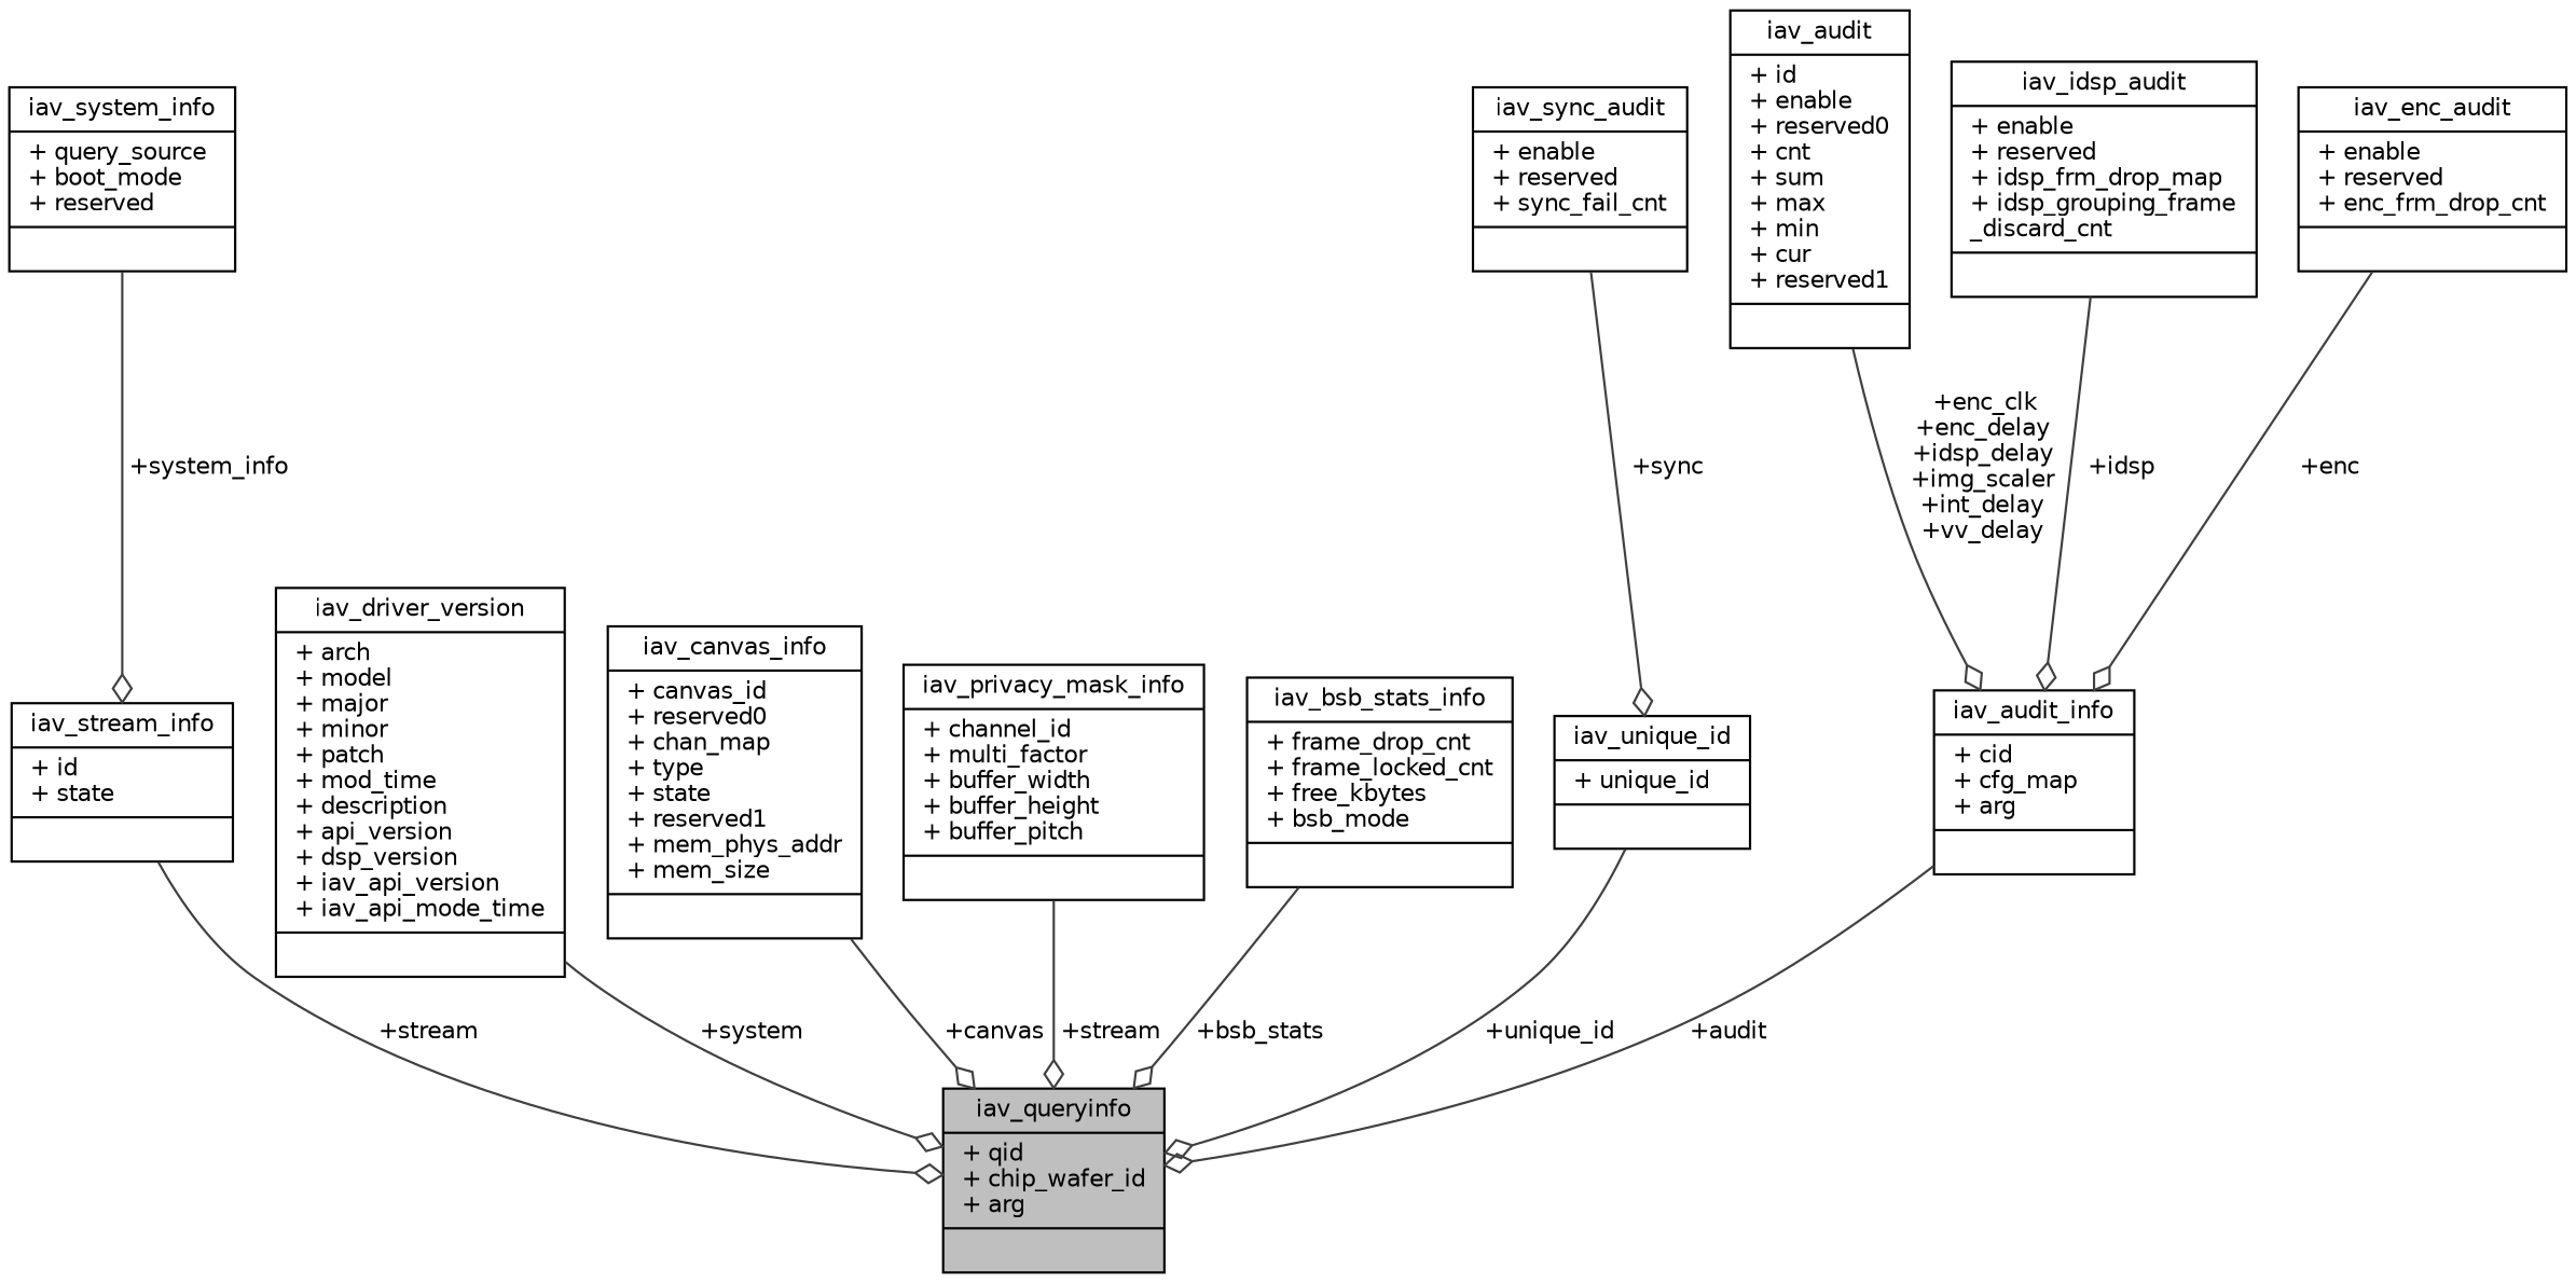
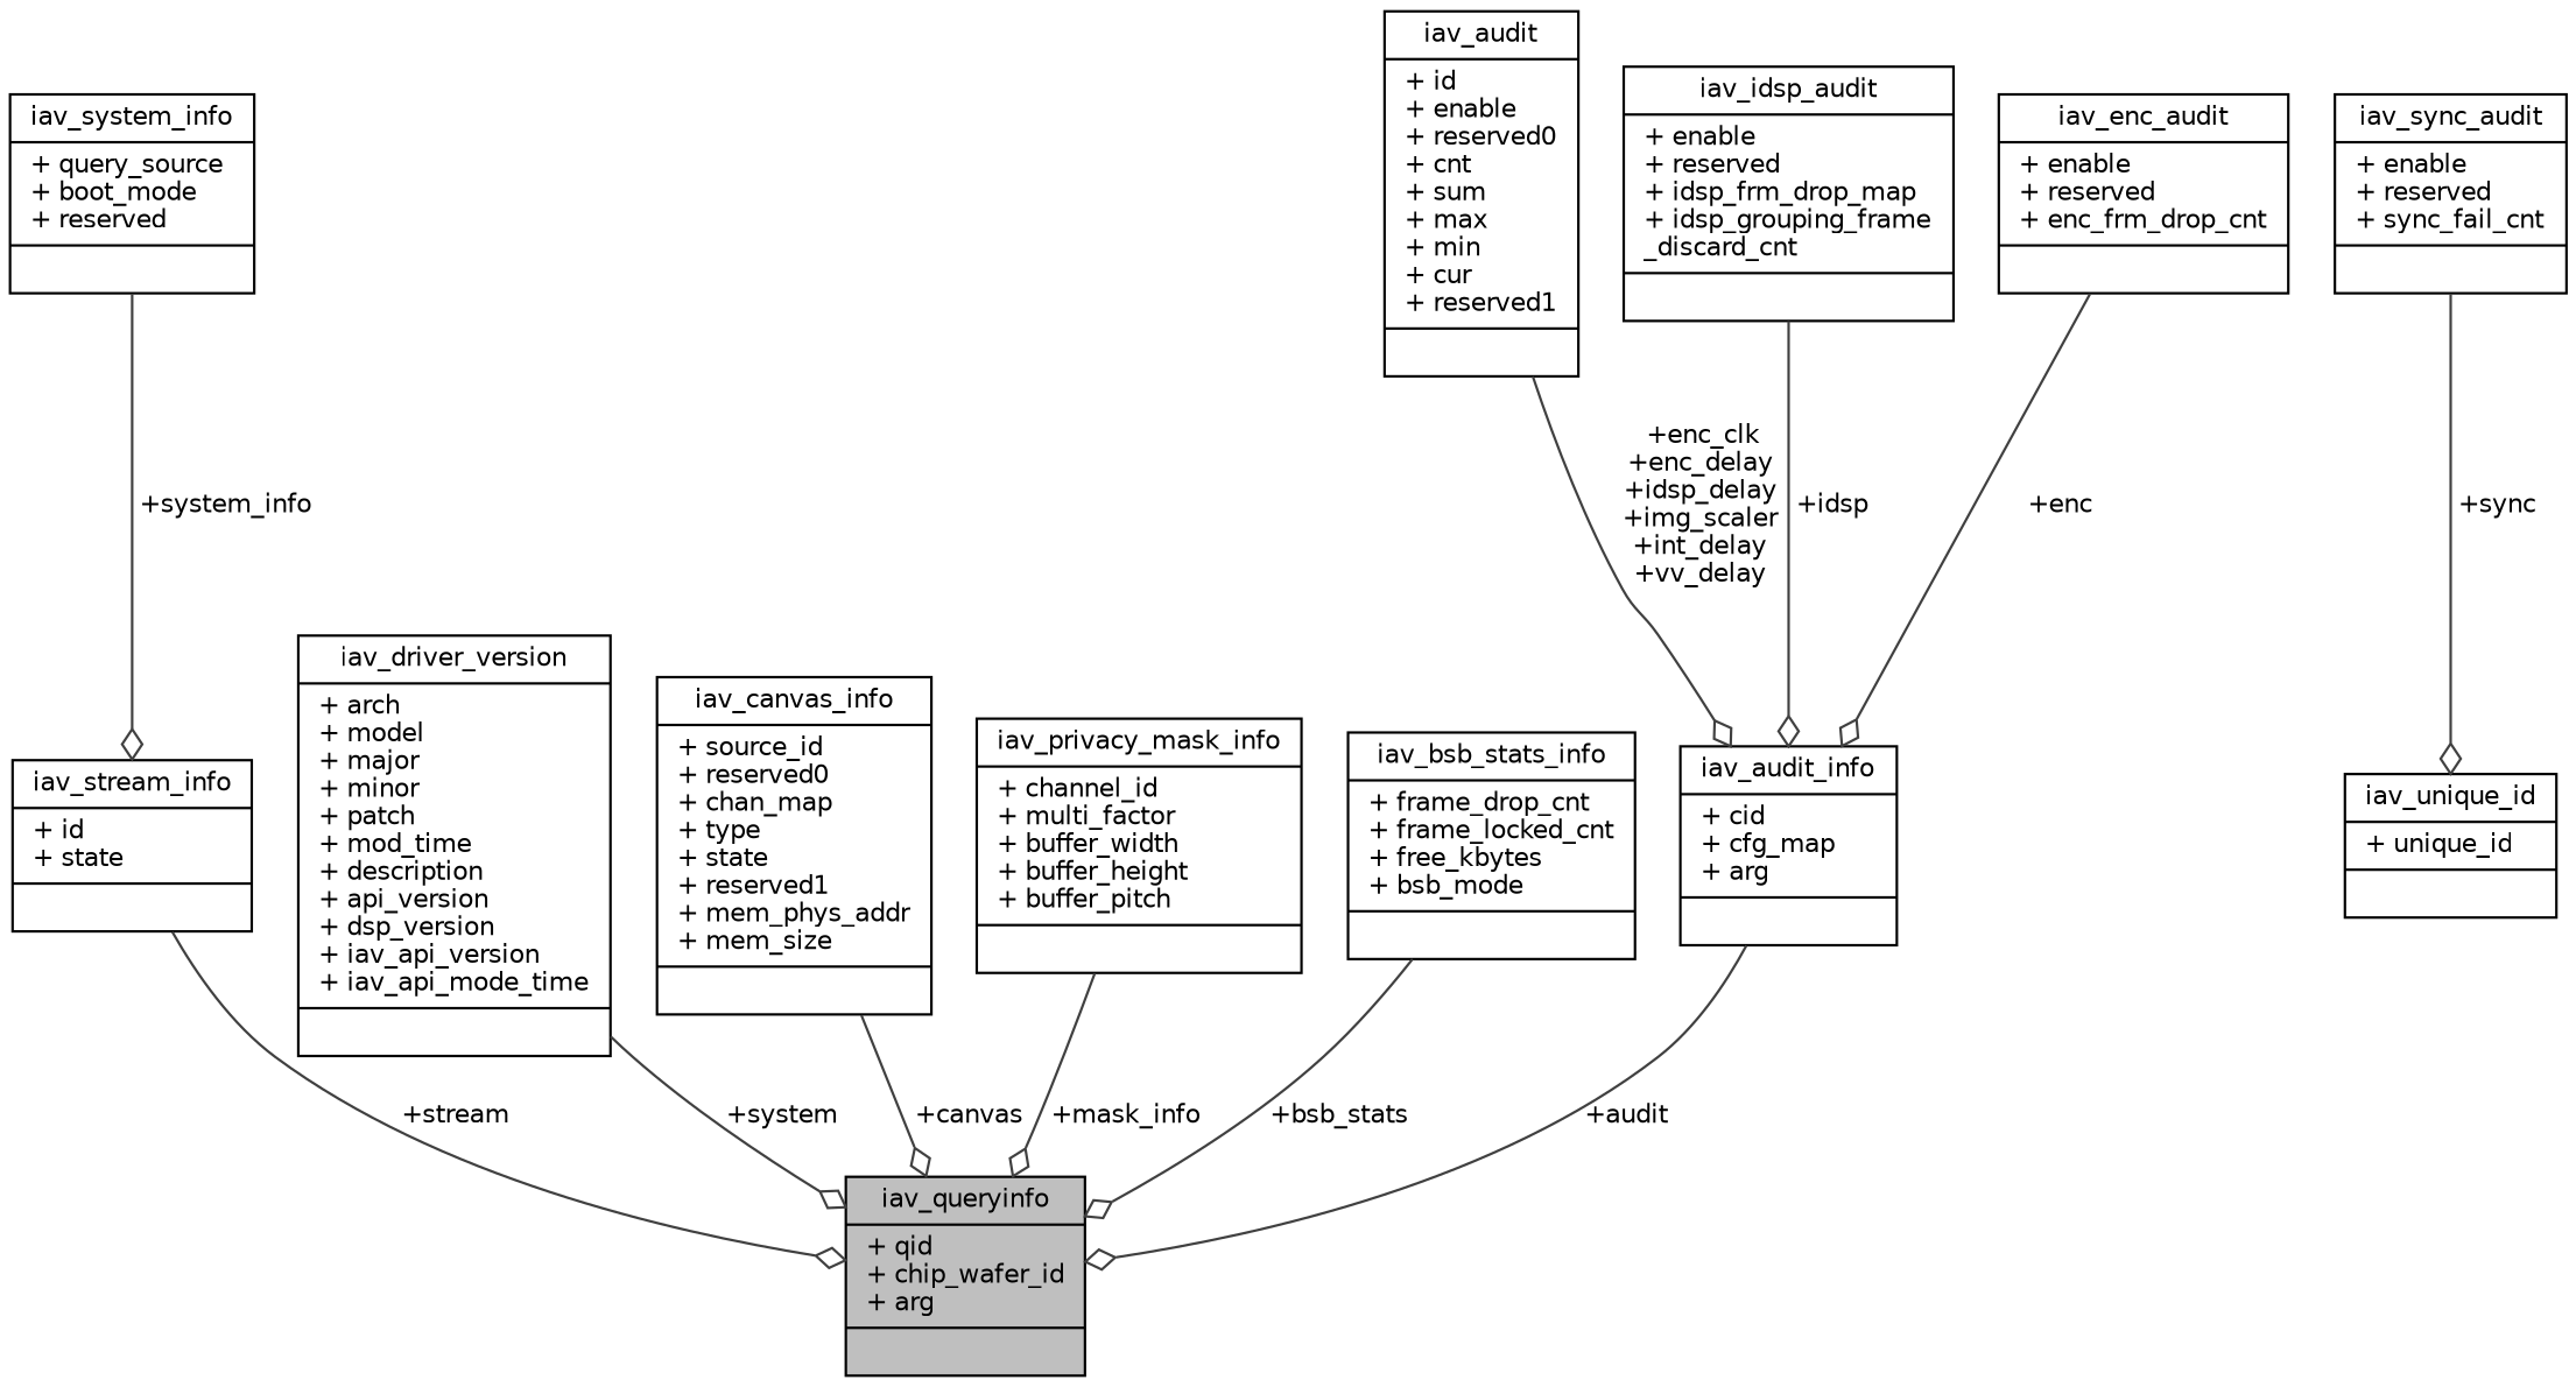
  digraph {
    node [color=black fontname=Helvetica fontsize=10 shape=record]
    edge [arrowhead=odiamond color=grey25 fontname=Helvetica fontsize=10 labelfontname=Helvetica labelfontsize=10 style=solid]
    n1 [fillcolor=grey75 fontcolor=black height=0.2 label="{iav_queryinfo\n|+ qid\l+ chip_wafer_id\l+ arg\l|}" style=filled width=0.4]
    n2 [height=0.2 label="{iav_system_info\n|+ query_source\l+ boot_mode\l+ reserved\l|}" width=0.4]
    n3 [height=0.2 label="{iav_stream_info\n|+ id\l+ state\l|}" width=0.4]
    n4 [height=0.2 label="{iav_driver_version\n|+ arch\l+ model\l+ major\l+ minor\l+ patch\l+ mod_time\l+ description\l+ api_version\l+ dsp_version\l+ iav_api_version\l+ iav_api_mode_time\l|}" width=0.4]
-   n5 [height=0.2 label="{iav_canvas_info\n|+ canvas_id\l+ reserved0\l+ chan_map\l+ type\l+ state\l+ reserved1\l+ mem_phys_addr\l+ mem_size\l|}" width=0.4]
+   n5 [height=0.2 label="{iav_canvas_info\n|+ source_id\l+ reserved0\l+ chan_map\l+ type\l+ state\l+ reserved1\l+ mem_phys_addr\l+ mem_size\l|}" width=0.4]
    n6 [height=0.2 label="{iav_privacy_mask_info\n|+ channel_id\l+ multi_factor\l+ buffer_width\l+ buffer_height\l+ buffer_pitch\l|}" width=0.4]
    n7 [height=0.2 label="{iav_bsb_stats_info\n|+ frame_drop_cnt\l+ frame_locked_cnt\l+ free_kbytes\l+ bsb_mode\l|}" width=0.4]
    n8 [height=0.2 label="{iav_unique_id\n|+ unique_id\l|}" width=0.4]
    n9 [height=0.2 label="{iav_audit_info\n|+ cid\l+ cfg_map\l+ arg\l|}" width=0.4]
    n10 [height=0.2 label="{iav_audit\n|+ id\l+ enable\l+ reserved0\l+ cnt\l+ sum\l+ max\l+ min\l+ cur\l+ reserved1\l|}" width=0.4]
    n11 [height=0.2 label="{iav_idsp_audit\n|+ enable\l+ reserved\l+ idsp_frm_drop_map\l+ idsp_grouping_frame\l_discard_cnt\l|}" width=0.4]
    n12 [height=0.2 label="{iav_enc_audit\n|+ enable\l+ reserved\l+ enc_frm_drop_cnt\l|}" width=0.4]
    n13 [height=0.2 label="{iav_sync_audit\n|+ enable\l+ reserved\l+ sync_fail_cnt\l|}" width=0.4]
    n2 -> n3 [label=" +system_info"]
    n3 -> n1 [label=" +stream"]
    n4 -> n1 [label=" +system"]
    n5 -> n1 [label=" +canvas"]
-   n6 -> n1 [label=" +stream"]
+   n6 -> n1 [label=" +mask_info"]
    n7 -> n1 [label=" +bsb_stats"]
-   n8 -> n1 [label=" +unique_id"]
    n9 -> n1 [label=" +audit"]
    n10 -> n9 [label=" +enc_clk\n+enc_delay\n+idsp_delay\n+img_scaler\n+int_delay\n+vv_delay"]
    n11 -> n9 [label=" +idsp"]
    n12 -> n9 [label=" +enc"]
    n13 -> n8 [label=" +sync"]
  }
